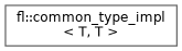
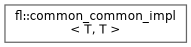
  digraph {
    rankdir=LR
-   n1 [color=grey40 fillcolor=white fontname=Helvetica fontsize=10 height=0.2 label="fl::common_type_impl\l\< T, T \>" shape=box style=filled width=0.4]
+   n1 [color=grey40 fillcolor=white fontname=Helvetica fontsize=10 height=0.2 label="fl::common_common_impl\l\< T, T \>" shape=box style=filled width=0.4]
  }
